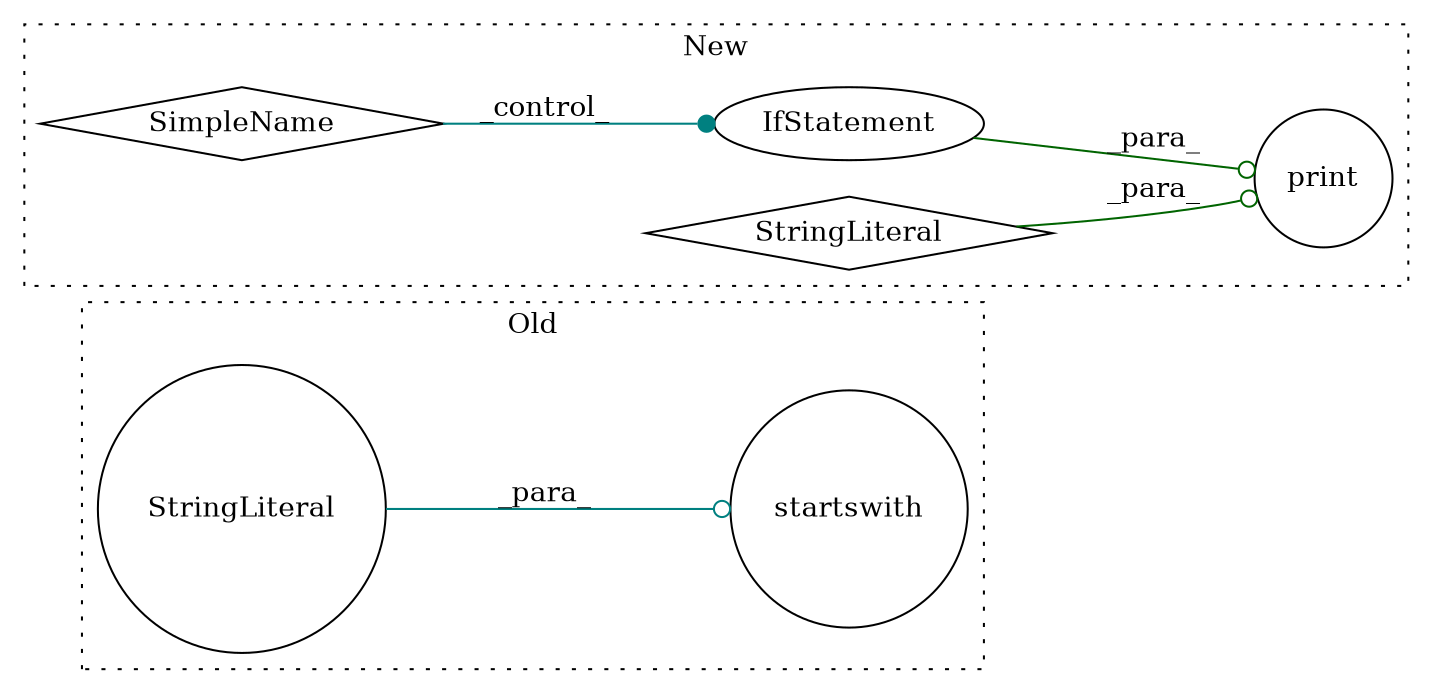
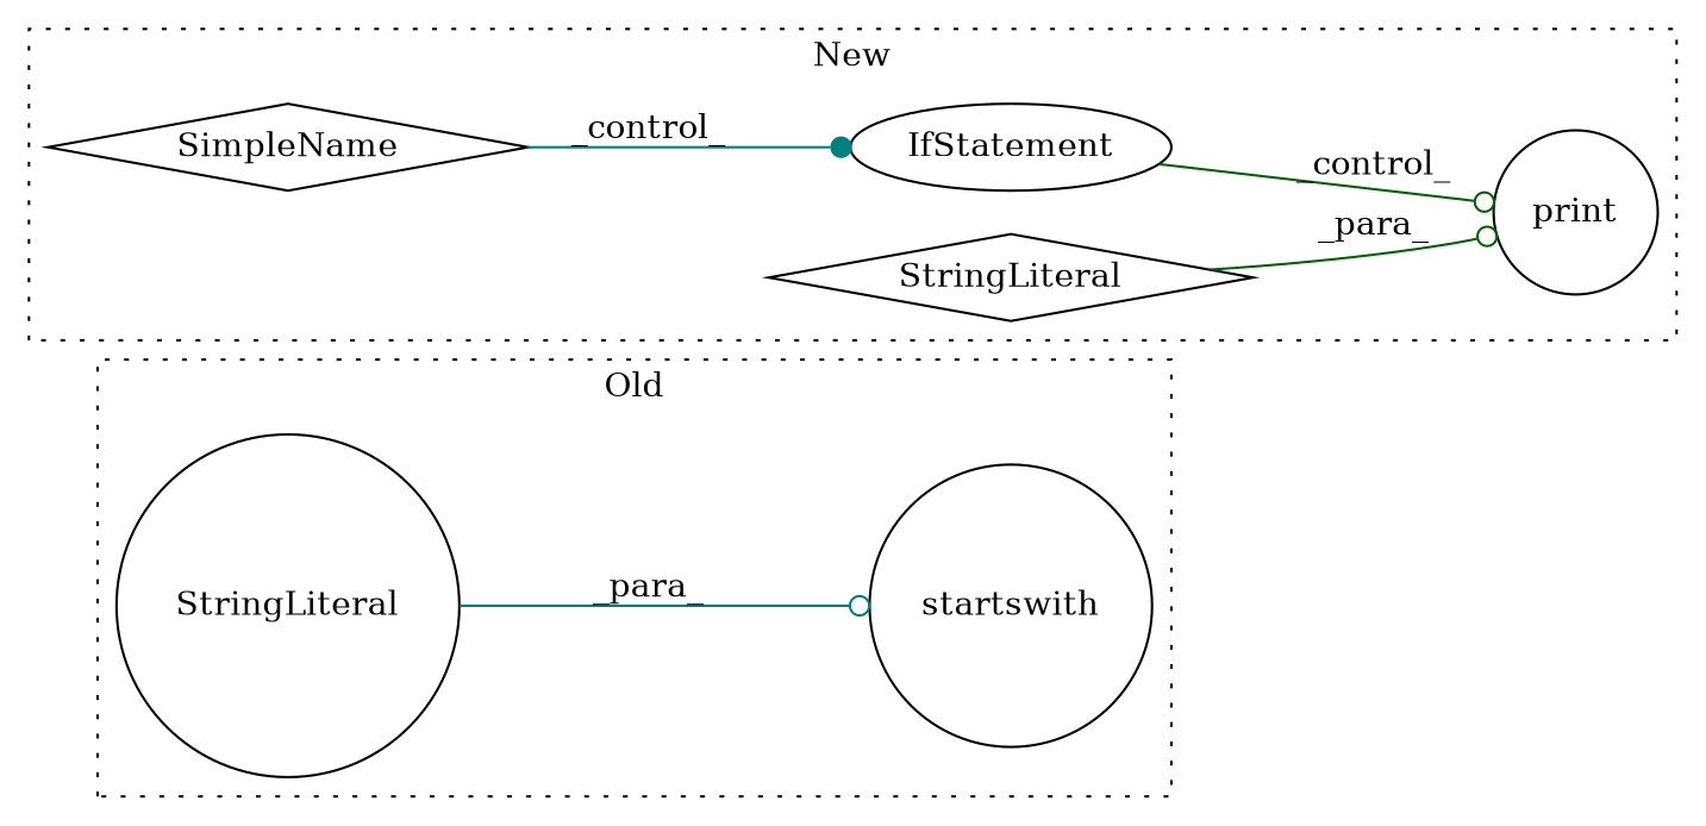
  digraph {
    rankdir=LR
    node [a=32 shape=circle]
    edge [arrowhead=odot color=teal]
    n1 [l="11,1" label=startswith s="549,568"]
    n2 [a=45 l=8 label=StringLiteral s=560]
    n3 [l="6,1" label=print s="793,899"]
    n4 [a=25 l="4,2" label=IfStatement s="679,757" shape=ellipse]
    n5 [a=42 label=SimpleName shape=diamond]
    n6 [a=45 l=100 label=StringLiteral s=799 shape=diamond]
    subgraph cluster_1 {
      label=Old
      style=dotted
      n1
      n2
    }
    subgraph cluster_2 {
      label=New
      style=dotted
      n3
      n4
      n5
      n6
    }
    n2 -> n1 [label=_para_]
-   n4 -> n3 [color=darkgreen label=_para_]
+   n4 -> n3 [color=darkgreen label=_control_]
    n5 -> n4 [arrowhead=dot label=_control_]
    n6 -> n3 [color=darkgreen label=_para_]
  }
